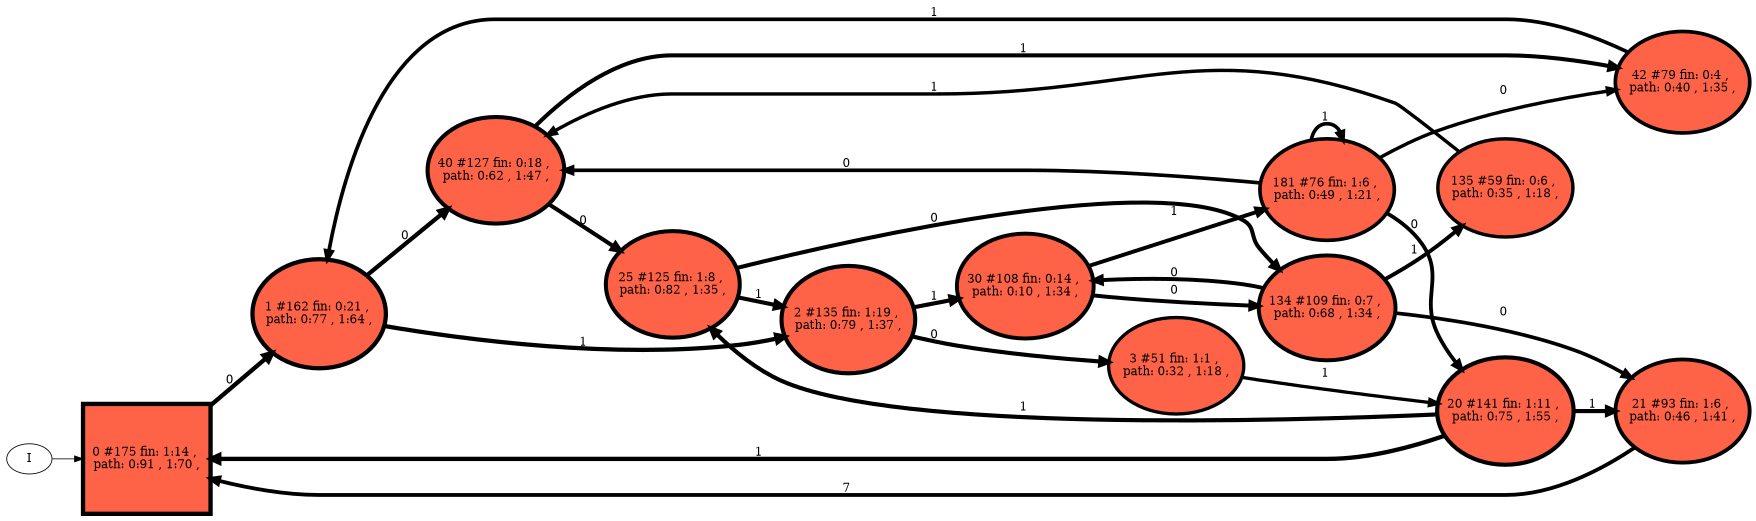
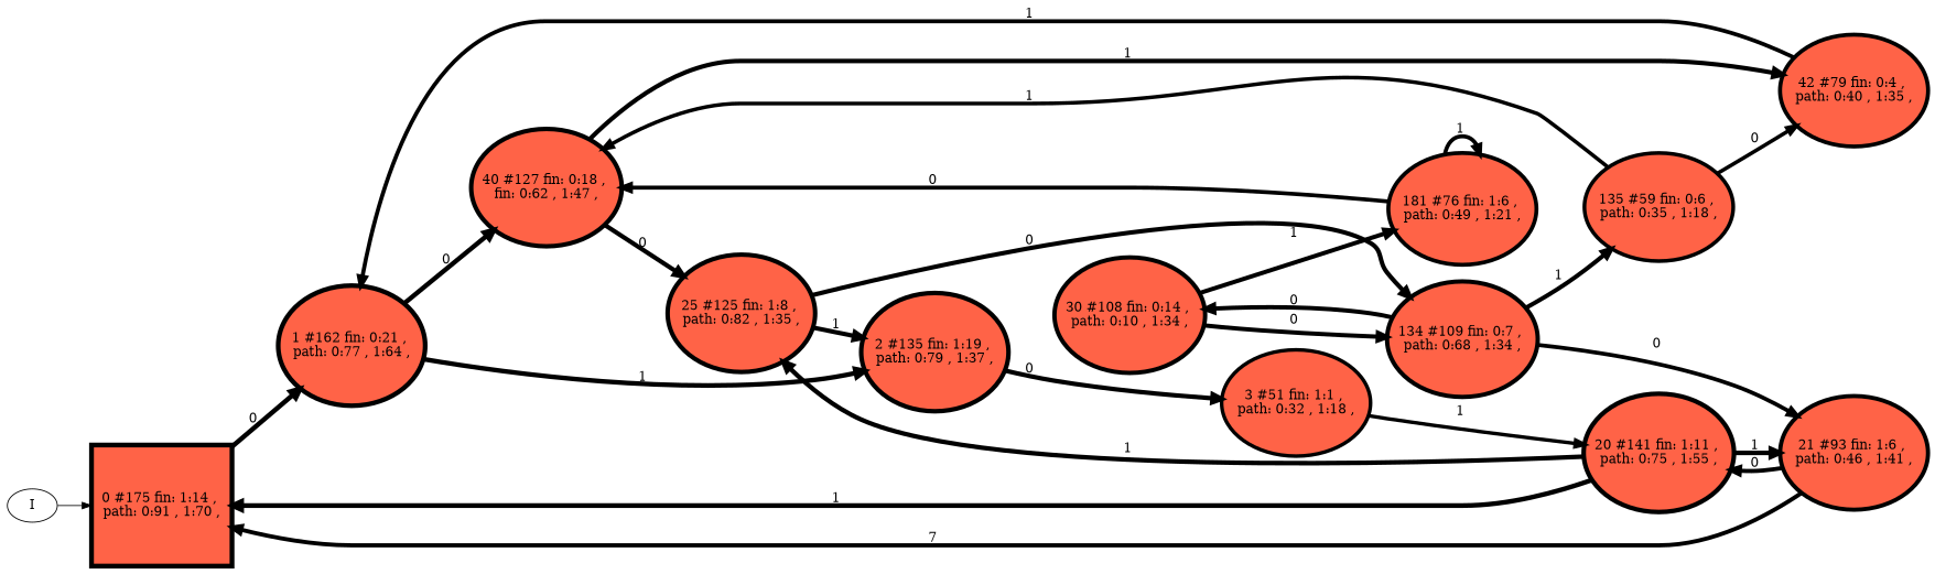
  digraph {
    rankdir=LR
    node [fillcolor=tomato style=filled]
    edge [penwidth=5.17048]
    n1 [height=1.81978 label="0 #175 fin: 1:14 , \n path: 0:91 , 1:70 , " penwidth=5.17048 shape=box width=1.81978]
    n2 [height=1.80726 label="1 #162 fin: 0:21 , \n path: 0:77 , 1:64 , " penwidth=5.09375 width=1.80726]
-   n3 [height=1.76679 label="40 #127 fin: 0:18 , \n path: 0:62 , 1:47 , " penwidth=4.85203 width=1.76679]
+   n3 [height=1.76679 label="40 #127 fin: 0:18 , \n fin: 0:62 , 1:47 , " penwidth=4.85203 width=1.76679]
    n4 [height=1.77709 label="2 #135 fin: 1:19 , \n path: 0:79 , 1:37 , " penwidth=4.91265 width=1.77709]
    n5 [height=1.78437 label="20 #141 fin: 1:11 , \n path: 0:75 , 1:55 , " penwidth=4.95583 width=1.78437]
    n6 [height=1.71259 label="21 #93 fin: 1:6 , \n path: 0:46 , 1:41 , " penwidth=4.54329 width=1.71259]
    n7 [height=1.76409 label="25 #125 fin: 1:8 , \n path: 0:82 , 1:35 , " penwidth=4.83628 width=1.76409]
    I [fillcolor="" style=""]
    n9 [height=1.68307 label="42 #79 fin: 0:4 , \n path: 0:40 , 1:35 , " penwidth=4.38203 width=1.68307]
    n10 [height=1.59964 label="3 #51 fin: 1:1 , \n path: 0:32 , 1:18 , " penwidth=3.95124 width=1.59964]
    n11 [height=1.73895 label="30 #108 fin: 0:14 , \n path: 0:10 , 1:34 , " penwidth=4.69135 width=1.73895]
    n12 [height=1.74055 label="134 #109 fin: 0:7 , \n path: 0:68 , 1:34 , " penwidth=4.70048 width=1.74055]
    n13 [height=1.67594 label="181 #76 fin: 1:6 , \n path: 0:49 , 1:21 , " penwidth=4.34381 width=1.67594]
    n14 [height=1.62813 label="135 #59 fin: 0:6 , \n path: 0:35 , 1:18 , " penwidth=4.09434 width=1.62813]
    n1 -> n2 [label="0 "]
    n2 -> n3 [label="0 " penwidth=5.09375]
    n2 -> n4 [label="1 " penwidth=5.09375]
    n3 -> n7 [label="0 " penwidth=4.85203]
    n3 -> n9 [label="1 " penwidth=4.85203]
    n4 -> n10 [label="0 " penwidth=4.91265]
-   n4 -> n11 [label="1 " penwidth=4.91265]
    n5 -> n1 [label="1 "]
    n5 -> n6 [label="1 " penwidth=4.95583]
    n5 -> n7 [label="1 " penwidth=4.95583]
    n6 -> n1 [label="7 " penwidth=4.54329]
-   n13 -> n5 [label="0 " penwidth=4.54329]
+   n6 -> n5 [label="0 " penwidth=4.54329]
    n7 -> n4 [label="1 " penwidth=4.83628]
    n7 -> n12 [label="0 " penwidth=4.83628]
    I -> n1 [penwidth=""]
    n9 -> n2 [label="1 " penwidth=4.38203]
    n10 -> n5 [label="1 " penwidth=3.95124]
    n11 -> n12 [label="0 " penwidth=4.69135]
    n11 -> n13 [label="1 " penwidth=4.69135]
    n12 -> n6 [label="0 " penwidth=4.38203]
    n12 -> n11 [label="0 " penwidth=4.70048]
    n12 -> n14 [label="1 " penwidth=4.70048]
    n13 -> n3 [label="0 " penwidth=4.34381]
    n13 -> n13 [label="1 " penwidth=4.34381]
    n14 -> n3 [label="1 " penwidth=4.09434]
-   n13 -> n9 [label="0 " penwidth=4.09434]
+   n14 -> n9 [label="0 " penwidth=4.09434]
  }
